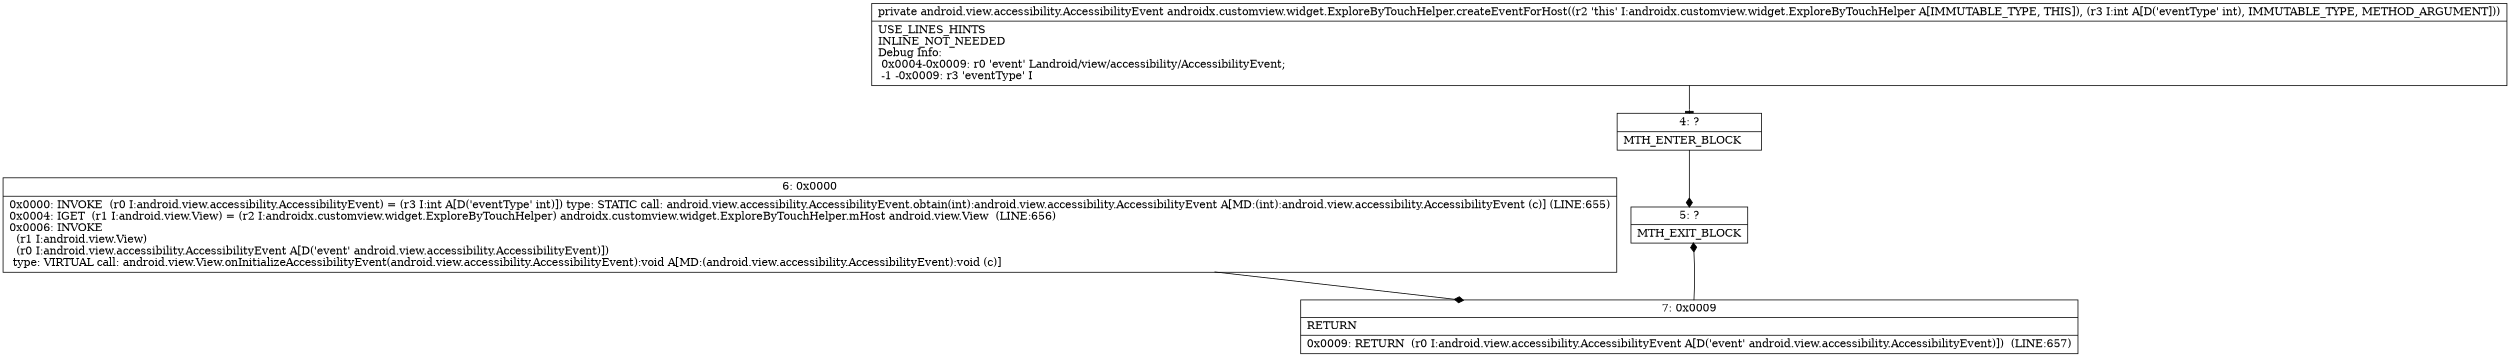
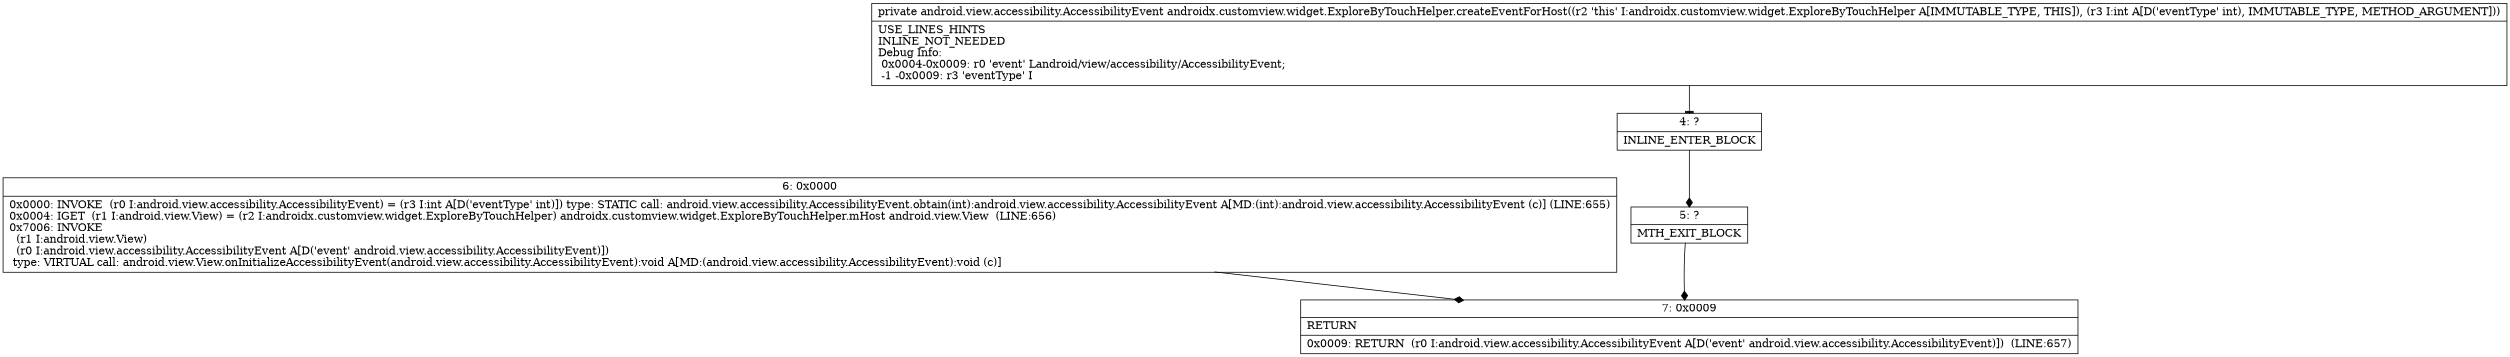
  digraph {
    node [shape=record]
    edge [arrowhead=diamond]
-   n1 [label="{4\:\ ?|MTH_ENTER_BLOCK\l}"]
+   n1 [label="{4\:\ ?|INLINE_ENTER_BLOCK\l}"]
    n2 [label="{5\:\ ?|MTH_EXIT_BLOCK\l}"]
-   n3 [label="{6\:\ 0x0000|0x0000: INVOKE  (r0 I:android.view.accessibility.AccessibilityEvent) = (r3 I:int A[D('eventType' int)]) type: STATIC call: android.view.accessibility.AccessibilityEvent.obtain(int):android.view.accessibility.AccessibilityEvent A[MD:(int):android.view.accessibility.AccessibilityEvent (c)] (LINE:655)\l0x0004: IGET  (r1 I:android.view.View) = (r2 I:androidx.customview.widget.ExploreByTouchHelper) androidx.customview.widget.ExploreByTouchHelper.mHost android.view.View  (LINE:656)\l0x0006: INVOKE  \l  (r1 I:android.view.View)\l  (r0 I:android.view.accessibility.AccessibilityEvent A[D('event' android.view.accessibility.AccessibilityEvent)])\l type: VIRTUAL call: android.view.View.onInitializeAccessibilityEvent(android.view.accessibility.AccessibilityEvent):void A[MD:(android.view.accessibility.AccessibilityEvent):void (c)]\l}"]
+   n3 [label="{6\:\ 0x0000|0x0000: INVOKE  (r0 I:android.view.accessibility.AccessibilityEvent) = (r3 I:int A[D('eventType' int)]) type: STATIC call: android.view.accessibility.AccessibilityEvent.obtain(int):android.view.accessibility.AccessibilityEvent A[MD:(int):android.view.accessibility.AccessibilityEvent (c)] (LINE:655)\l0x0004: IGET  (r1 I:android.view.View) = (r2 I:androidx.customview.widget.ExploreByTouchHelper) androidx.customview.widget.ExploreByTouchHelper.mHost android.view.View  (LINE:656)\l0x7006: INVOKE  \l  (r1 I:android.view.View)\l  (r0 I:android.view.accessibility.AccessibilityEvent A[D('event' android.view.accessibility.AccessibilityEvent)])\l type: VIRTUAL call: android.view.View.onInitializeAccessibilityEvent(android.view.accessibility.AccessibilityEvent):void A[MD:(android.view.accessibility.AccessibilityEvent):void (c)]\l}"]
    n4 [label="{7\:\ 0x0009|RETURN\l|0x0009: RETURN  (r0 I:android.view.accessibility.AccessibilityEvent A[D('event' android.view.accessibility.AccessibilityEvent)])  (LINE:657)\l}"]
    n5 [label="{private android.view.accessibility.AccessibilityEvent androidx.customview.widget.ExploreByTouchHelper.createEventForHost((r2 'this' I:androidx.customview.widget.ExploreByTouchHelper A[IMMUTABLE_TYPE, THIS]), (r3 I:int A[D('eventType' int), IMMUTABLE_TYPE, METHOD_ARGUMENT]))  | USE_LINES_HINTS\lINLINE_NOT_NEEDED\lDebug Info:\l  0x0004\-0x0009: r0 'event' Landroid\/view\/accessibility\/AccessibilityEvent;\l  \-1 \-0x0009: r3 'eventType' I\l}"]
    n1 -> n2
    n3 -> n4
-   n4 -> n2
+   n2 -> n4
    n5 -> n1 [arrowhead=tee]
  }
